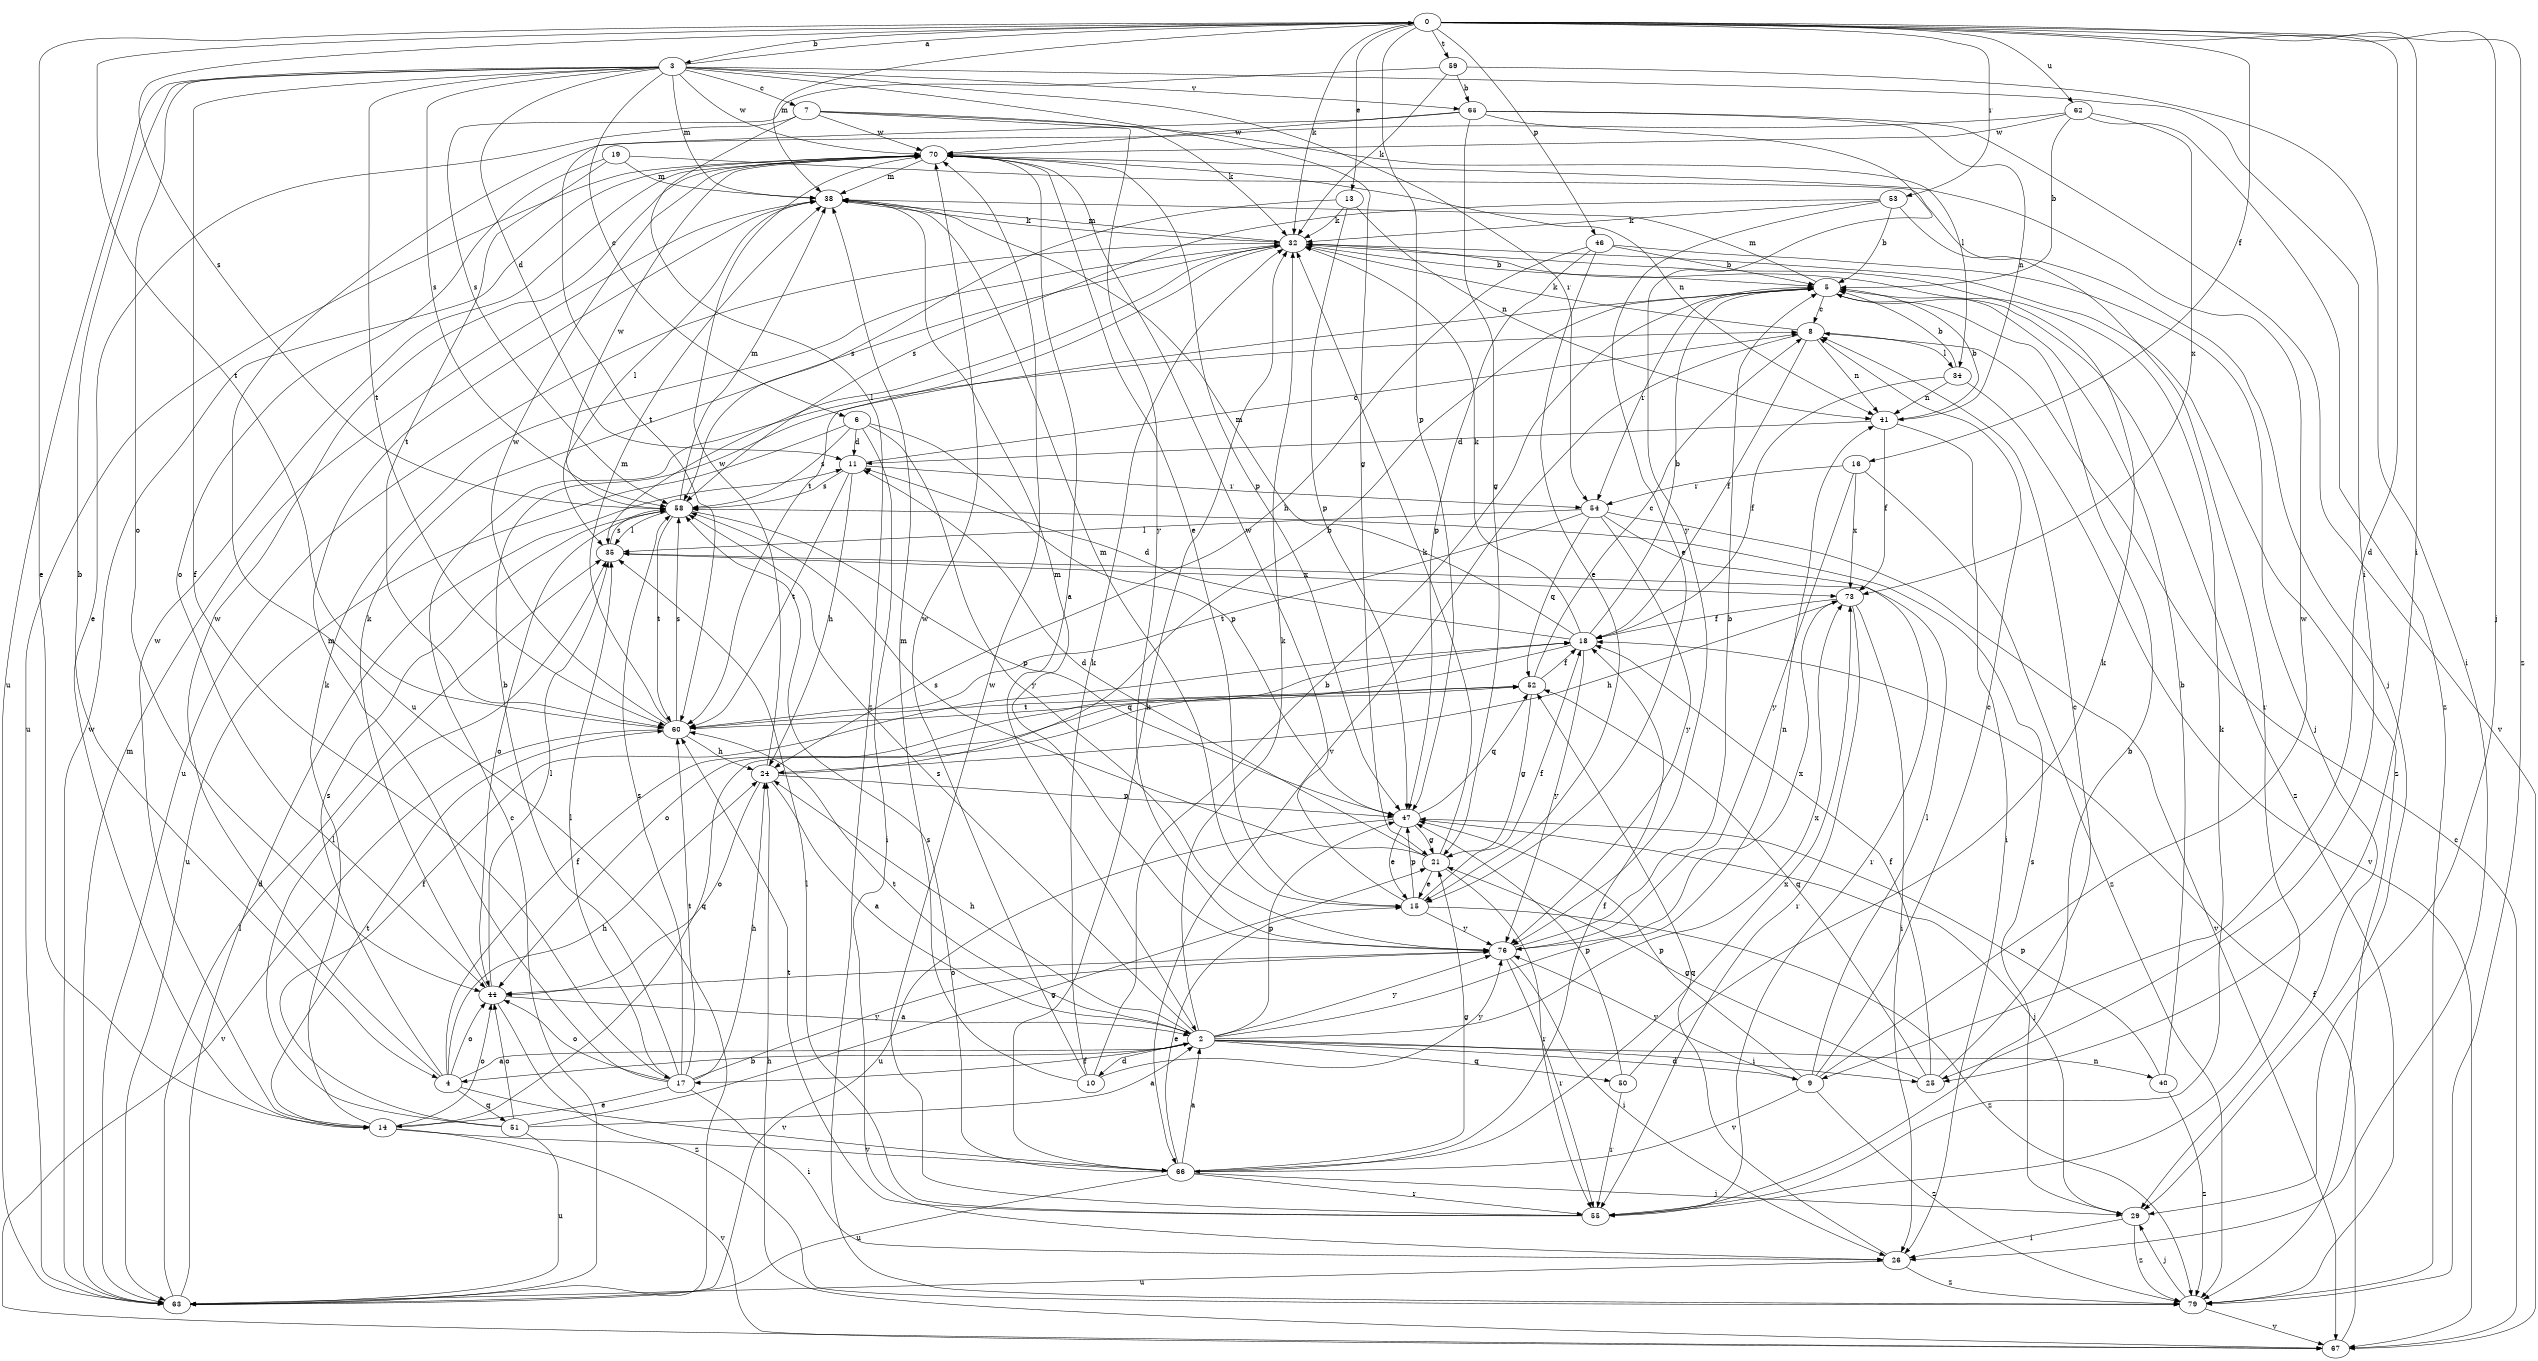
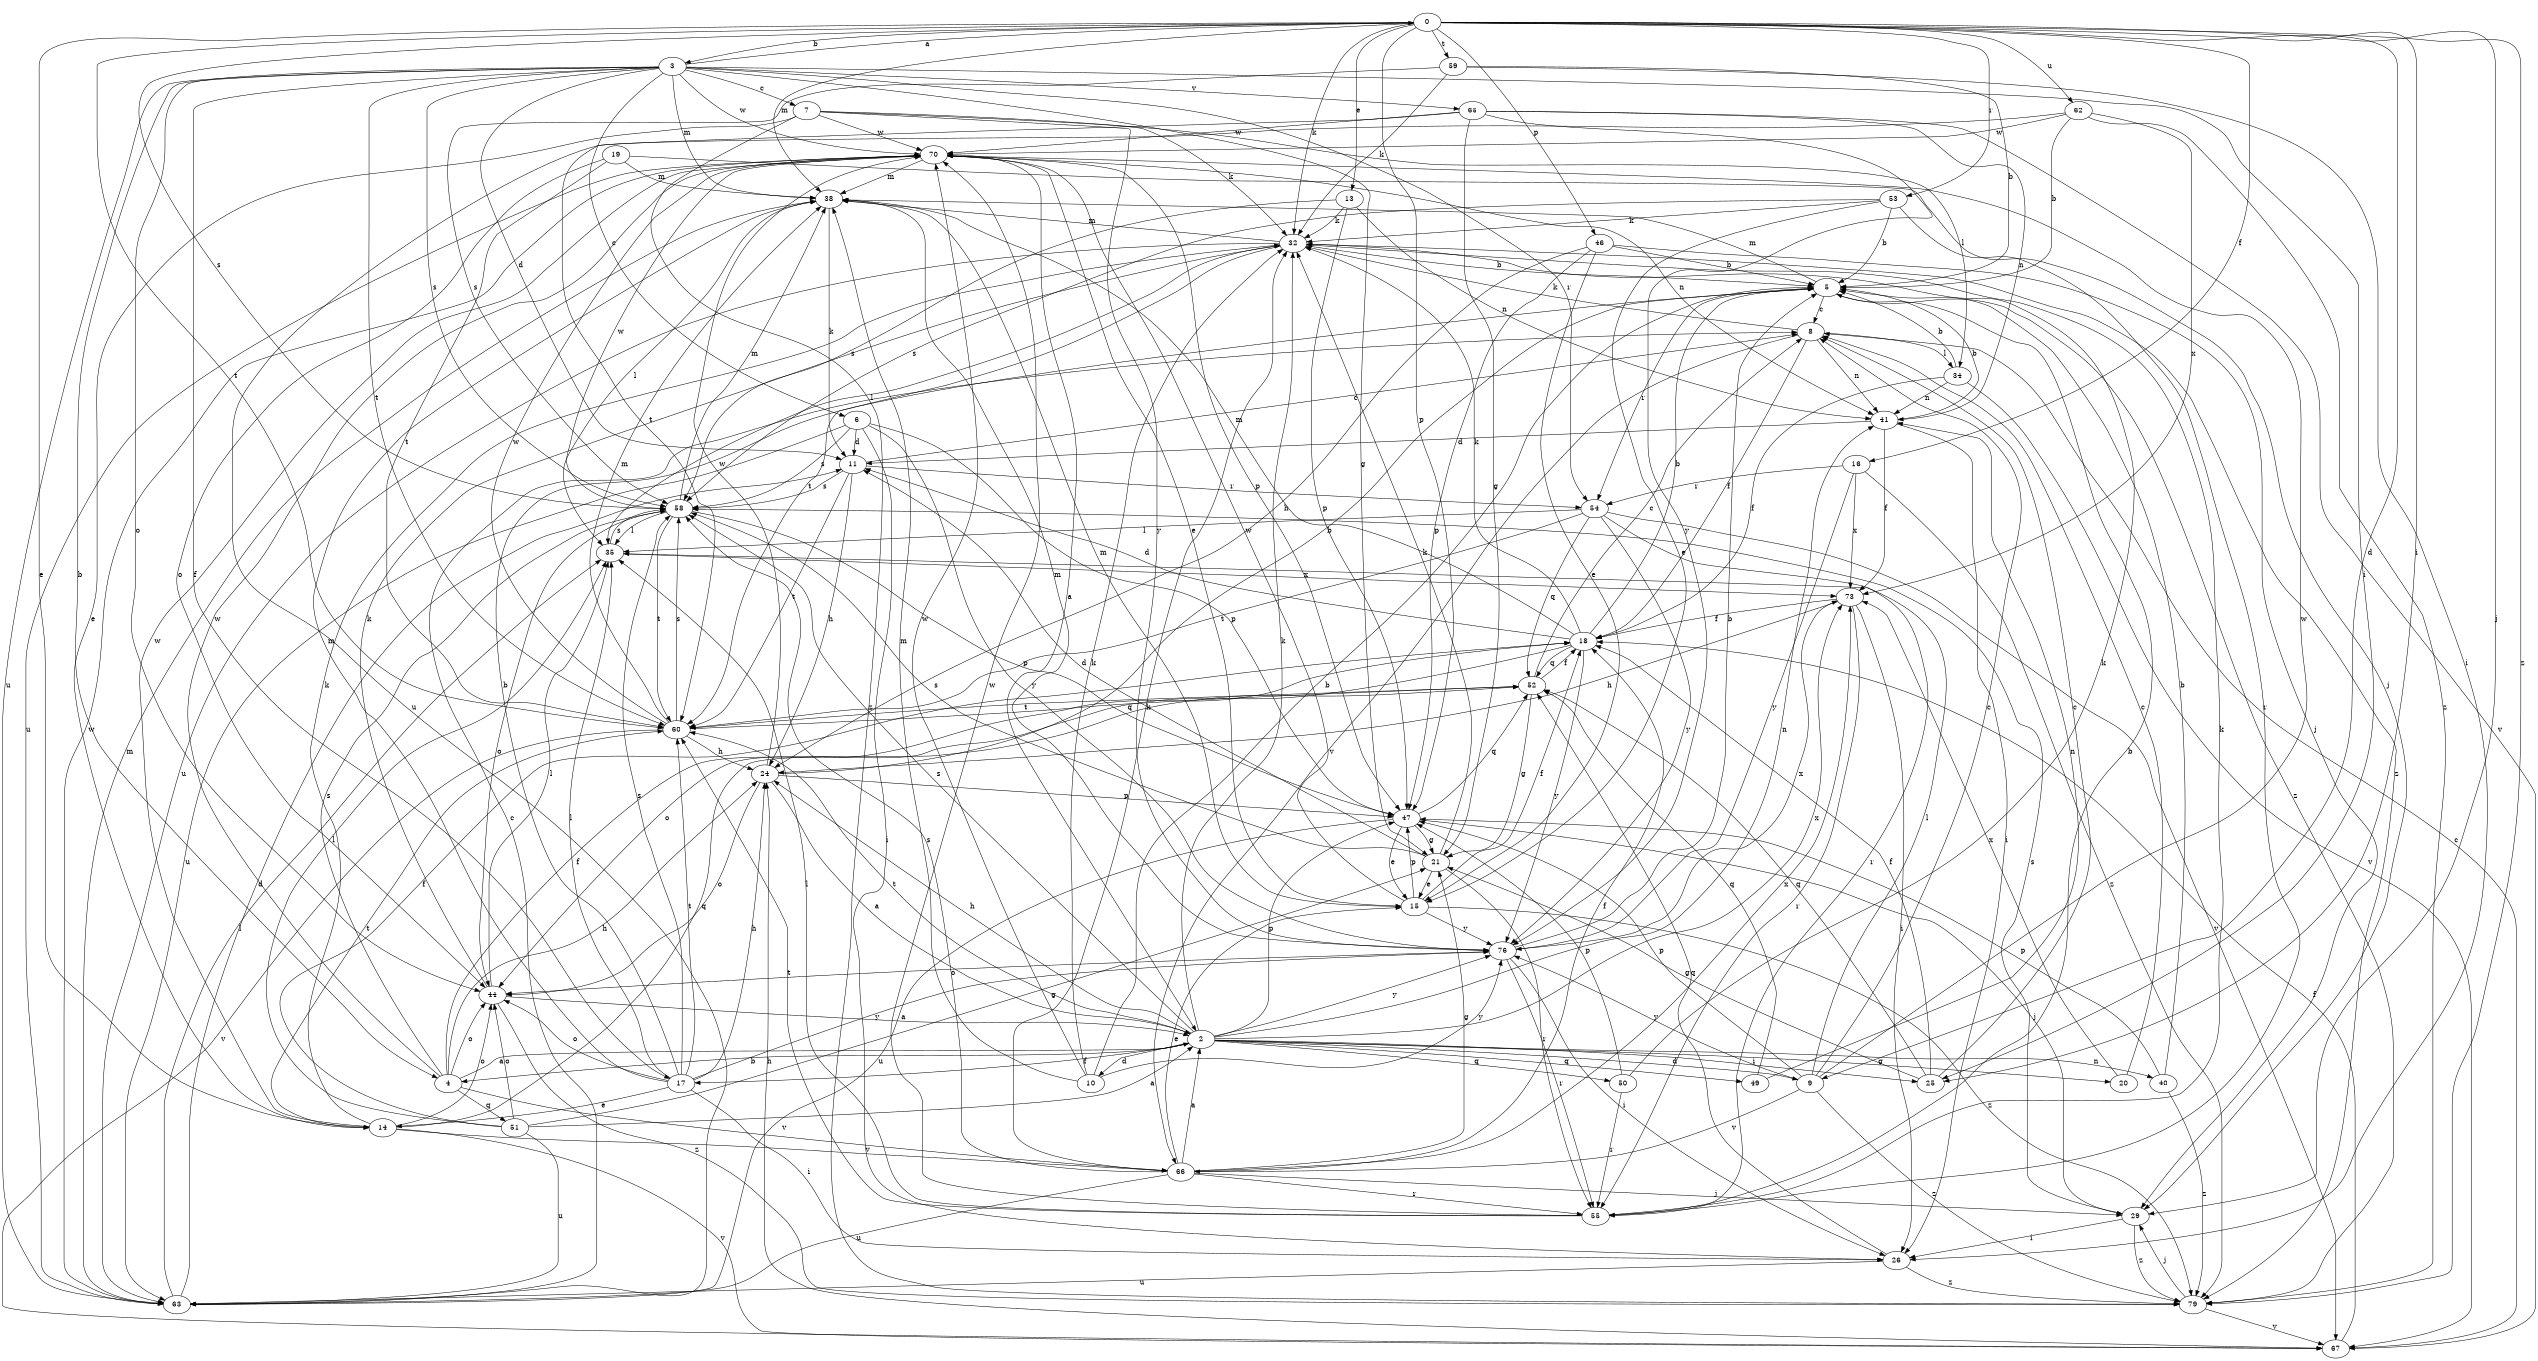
  strict digraph {
    0
    3
    9
    13
    14
    16
    25
    29
    32
    38
    46
    47
    53
    58
    59
    60
    62
    79
    4
    17
    6
    7
    11
    21
    44
    54
    63
    65
    70
    76
    66
    8
    35
    41
    52
    67
    73
    19
    18
    26
    5
    24
    15
    55
    2
    10
+   20
    40
+   49
    50
    51
    34
    0 -> 3 [label=b]
    0 -> 9 [label=d]
    0 -> 13 [label=e]
    0 -> 14 [label=e]
    0 -> 16 [label=f]
    0 -> 25 [label=i]
    0 -> 29 [label=j]
    0 -> 32 [label=k]
    0 -> 38 [label=m]
    0 -> 46 [label=p]
    0 -> 47 [label=p]
    0 -> 53 [label=r]
    0 -> 58 [label=s]
    0 -> 59 [label=t]
    0 -> 60 [label=t]
    0 -> 62 [label=u]
    0 -> 79 [label=z]
    3 -> 0 [label=a]
    3 -> 25 [label=i]
    3 -> 38 [label=m]
    3 -> 58 [label=s]
    3 -> 60 [label=t]
    3 -> 4 [label=b]
    3 -> 17 [label=f]
    3 -> 6 [label=c]
    3 -> 7 [label=c]
    3 -> 11 [label=d]
    3 -> 21 [label=g]
    3 -> 44 [label=o]
    3 -> 54 [label=r]
    3 -> 63 [label=u]
    3 -> 65 [label=v]
    3 -> 70 [label=w]
    9 -> 47 [label=p]
    9 -> 79 [label=z]
    9 -> 70 [label=w]
    9 -> 76 [label=y]
    9 -> 66 [label=v]
    9 -> 8 [label=c]
    9 -> 35 [label=l]
    13 -> 32 [label=k]
    13 -> 47 [label=p]
    13 -> 58 [label=s]
    13 -> 41 [label=n]
    14 -> 32 [label=k]
    14 -> 60 [label=t]
    14 -> 44 [label=o]
    14 -> 70 [label=w]
    14 -> 66 [label=v]
    14 -> 52 [label=q]
    14 -> 67 [label=v]
    16 -> 79 [label=z]
    16 -> 54 [label=r]
    16 -> 76 [label=y]
    16 -> 73 [label=x]
    25 -> 21 [label=g]
    25 -> 8 [label=c]
    25 -> 52 [label=q]
    25 -> 18 [label=f]
    29 -> 58 [label=s]
    29 -> 79 [label=z]
    29 -> 26 [label=i]
    32 -> 38 [label=m]
    32 -> 60 [label=t]
    32 -> 79 [label=z]
    32 -> 63 [label=u]
    32 -> 35 [label=l]
    32 -> 5 [label=b]
-   38 -> 32 [label=k]
+   38 -> 11 [label=k]
    38 -> 35 [label=l]
    46 -> 29 [label=j]
    46 -> 47 [label=p]
    46 -> 5 [label=b]
    46 -> 24 [label=h]
    46 -> 15 [label=e]
    47 -> 29 [label=j]
    47 -> 21 [label=g]
    47 -> 63 [label=u]
    47 -> 52 [label=q]
    47 -> 15 [label=e]
    53 -> 32 [label=k]
    53 -> 58 [label=s]
    53 -> 5 [label=b]
    53 -> 15 [label=e]
    53 -> 55 [label=r]
    58 -> 38 [label=m]
    58 -> 47 [label=p]
    58 -> 60 [label=t]
    58 -> 44 [label=o]
    58 -> 70 [label=w]
    58 -> 35 [label=l]
    59 -> 32 [label=k]
    59 -> 58 [label=s]
    59 -> 26 [label=i]
-   59 -> 65 [label=b]
+   59 -> 5 [label=b]
    60 -> 38 [label=m]
    60 -> 58 [label=s]
    60 -> 70 [label=w]
    60 -> 52 [label=q]
    60 -> 67 [label=v]
    60 -> 24 [label=h]
    62 -> 79 [label=z]
    62 -> 63 [label=u]
    62 -> 70 [label=w]
    62 -> 73 [label=x]
    62 -> 5 [label=b]
    79 -> 29 [label=j]
    79 -> 67 [label=v]
    4 -> 58 [label=s]
    4 -> 44 [label=o]
    4 -> 70 [label=w]
    4 -> 66 [label=v]
    4 -> 18 [label=f]
    4 -> 24 [label=h]
    4 -> 2 [label=a]
    4 -> 51 [label=q]
    17 -> 14 [label=e]
    17 -> 38 [label=m]
    17 -> 58 [label=s]
    17 -> 60 [label=t]
    17 -> 44 [label=o]
    17 -> 76 [label=y]
    17 -> 35 [label=l]
    17 -> 26 [label=i]
    17 -> 5 [label=b]
    17 -> 24 [label=h]
    6 -> 47 [label=p]
    6 -> 58 [label=s]
    6 -> 11 [label=d]
    6 -> 63 [label=u]
    6 -> 76 [label=y]
    6 -> 26 [label=i]
    7 -> 14 [label=e]
    7 -> 32 [label=k]
    7 -> 79 [label=z]
    7 -> 70 [label=w]
    7 -> 76 [label=y]
    7 -> 34 [label=l]
    11 -> 58 [label=s]
    11 -> 60 [label=t]
    11 -> 54 [label=r]
    11 -> 8 [label=c]
    11 -> 24 [label=h]
    21 -> 32 [label=k]
    21 -> 58 [label=s]
    21 -> 11 [label=d]
    21 -> 15 [label=e]
    21 -> 55 [label=r]
    44 -> 32 [label=k]
    44 -> 79 [label=z]
    44 -> 35 [label=l]
    44 -> 2 [label=a]
    54 -> 60 [label=t]
    54 -> 76 [label=y]
    54 -> 35 [label=l]
    54 -> 52 [label=q]
    54 -> 67 [label=v]
    54 -> 55 [label=r]
    63 -> 38 [label=m]
    63 -> 11 [label=d]
    63 -> 70 [label=w]
    63 -> 8 [label=c]
    63 -> 35 [label=l]
    65 -> 60 [label=t]
    65 -> 21 [label=g]
    65 -> 70 [label=w]
    65 -> 76 [label=y]
    65 -> 41 [label=n]
    65 -> 67 [label=v]
    70 -> 38 [label=m]
    70 -> 47 [label=p]
    70 -> 63 [label=u]
    70 -> 41 [label=n]
    70 -> 15 [label=e]
    70 -> 2 [label=a]
    76 -> 38 [label=m]
    76 -> 44 [label=o]
    76 -> 73 [label=x]
    76 -> 26 [label=i]
    76 -> 5 [label=b]
    76 -> 55 [label=r]
    66 -> 29 [label=j]
    66 -> 32 [label=k]
    66 -> 58 [label=s]
    66 -> 21 [label=g]
    66 -> 63 [label=u]
    66 -> 73 [label=x]
    66 -> 18 [label=f]
    66 -> 15 [label=e]
    66 -> 55 [label=r]
    66 -> 2 [label=a]
    8 -> 32 [label=k]
    8 -> 66 [label=v]
    8 -> 41 [label=n]
    8 -> 18 [label=f]
    8 -> 34 [label=l]
    35 -> 58 [label=s]
    35 -> 73 [label=x]
    41 -> 11 [label=d]
    41 -> 73 [label=f]
    41 -> 26 [label=i]
    41 -> 5 [label=b]
    52 -> 60 [label=t]
    52 -> 21 [label=g]
    52 -> 8 [label=c]
    52 -> 18 [label=f]
    67 -> 8 [label=c]
    67 -> 18 [label=f]
    67 -> 24 [label=h]
    73 -> 18 [label=f]
    73 -> 26 [label=i]
    73 -> 24 [label=h]
    73 -> 55 [label=r]
    19 -> 29 [label=j]
    19 -> 38 [label=m]
    19 -> 60 [label=t]
    19 -> 44 [label=o]
    18 -> 32 [label=k]
    18 -> 38 [label=m]
    18 -> 11 [label=d]
    18 -> 44 [label=o]
    18 -> 76 [label=y]
+   18 -> 52 [label=q]
    18 -> 5 [label=b]
    26 -> 79 [label=z]
    26 -> 63 [label=u]
    26 -> 52 [label=q]
    5 -> 38 [label=m]
    5 -> 79 [label=z]
    5 -> 54 [label=r]
    5 -> 8 [label=c]
    24 -> 47 [label=p]
    24 -> 44 [label=o]
    24 -> 70 [label=w]
    24 -> 5 [label=b]
    24 -> 2 [label=a]
    15 -> 38 [label=m]
    15 -> 47 [label=p]
    15 -> 79 [label=z]
    15 -> 70 [label=w]
    15 -> 76 [label=y]
    15 -> 18 [label=f]
    55 -> 32 [label=k]
    55 -> 60 [label=t]
    55 -> 70 [label=w]
    55 -> 35 [label=l]
    55 -> 5 [label=b]
    2 -> 9 [label=d]
    2 -> 25 [label=i]
    2 -> 32 [label=k]
    2 -> 47 [label=p]
    2 -> 58 [label=s]
    2 -> 60 [label=t]
    2 -> 4 [label=b]
    2 -> 17 [label=f]
    2 -> 76 [label=y]
    2 -> 41 [label=n]
    2 -> 73 [label=x]
    2 -> 24 [label=h]
    2 -> 10 [label=d]
+   2 -> 20 [label=g]
    2 -> 40 [label=n]
+   2 -> 49 [label=q]
    2 -> 50 [label=q]
    10 -> 32 [label=k]
    10 -> 38 [label=m]
    10 -> 70 [label=w]
    10 -> 76 [label=y]
    10 -> 5 [label=b]
+   20 -> 8 [label=c]
+   20 -> 73 [label=x]
    40 -> 47 [label=p]
    40 -> 79 [label=z]
    40 -> 5 [label=b]
+   49 -> 41 [label=n]
+   49 -> 52 [label=q]
    50 -> 32 [label=k]
    50 -> 47 [label=p]
    50 -> 55 [label=r]
    51 -> 21 [label=g]
    51 -> 44 [label=o]
    51 -> 63 [label=u]
    51 -> 35 [label=l]
    51 -> 18 [label=f]
    51 -> 2 [label=a]
    34 -> 41 [label=n]
    34 -> 67 [label=v]
    34 -> 18 [label=f]
    34 -> 5 [label=b]
  }
